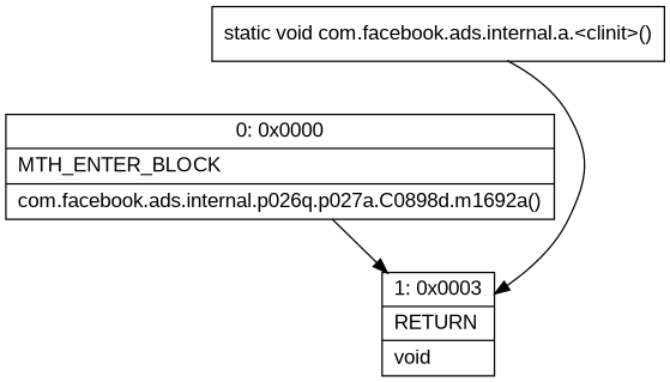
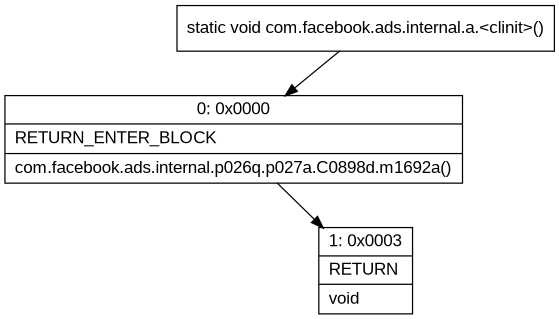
  digraph {
    fontname="Liberation Sans"
    node [fontname="Liberation Sans" shape=record]
    edge [fontname="Liberation Sans"]
-   n1 [label="{0\:\ 0x0000|MTH_ENTER_BLOCK\l|com.facebook.ads.internal.p026q.p027a.C0898d.m1692a()\l}"]
+   n1 [label="{0\:\ 0x0000|RETURN_ENTER_BLOCK\l|com.facebook.ads.internal.p026q.p027a.C0898d.m1692a()\l}"]
    n2 [label="{1\:\ 0x0003|RETURN\l|void\l}"]
    n3 [label="{static void com.facebook.ads.internal.a.\<clinit\>() }"]
    n1 -> n2
-   n3 -> n2
+   n3 -> n1
  }
